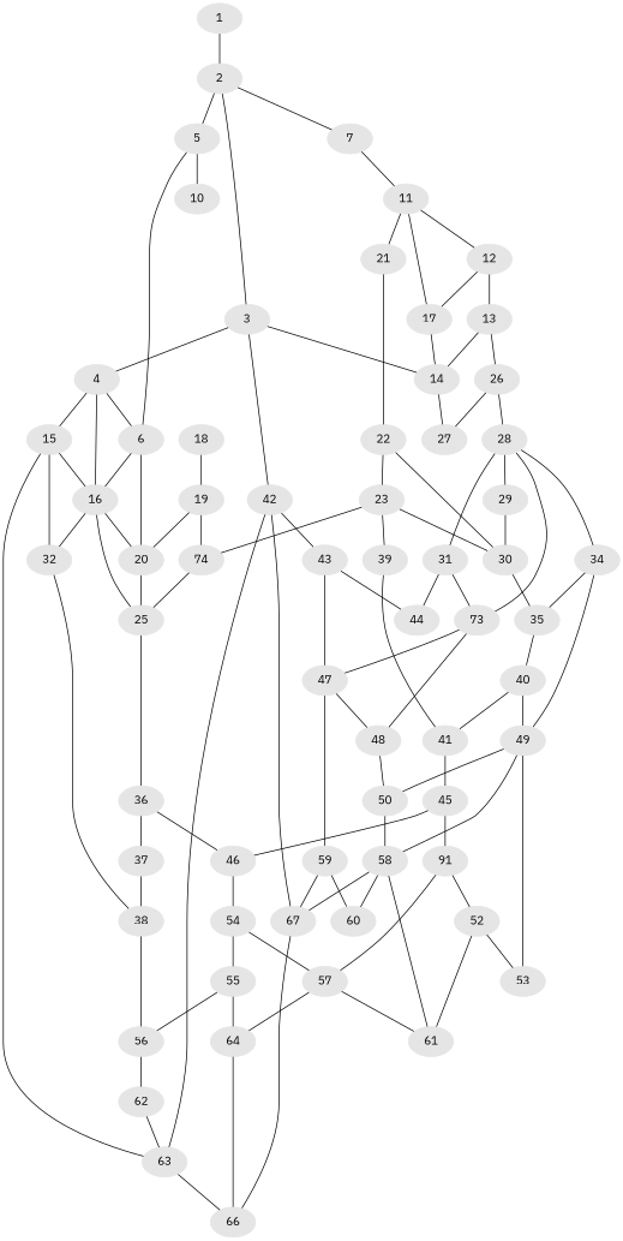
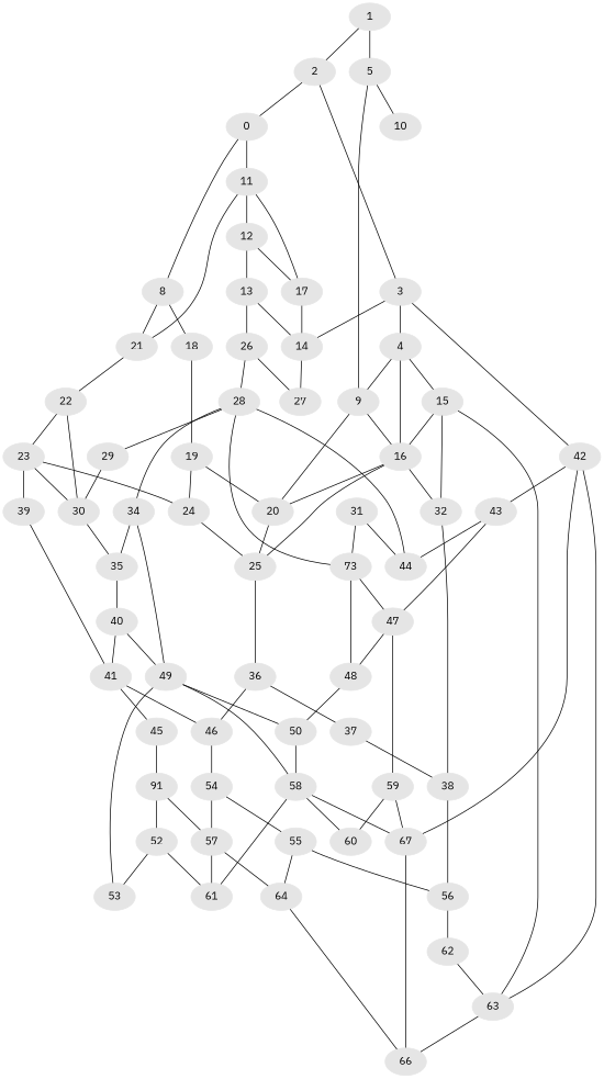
  graph {
    fontname="IBM Plex Sans"
    node [color=gray90 fontname="IBM Plex Sans" style=filled]
    edge [fontname="IBM Plex Sans" weight=1.0]
    1
    2
    5
    3
-   7
-   6
+   7 [label=0]
+   6 [label=9]
    10
    4
    14
    42
+   8
    11
    15
    16
    27
    63
    43
    n18 [label=67]
    20
    32
    25
    18
    21
    12
    17
    19
    22
    13
    26
    28
    38
    66
    36
-   24 [label=74]
+   24
    23
    30
    39
    35
    41
    37
    46
    31
    29
    n44 [label=73]
    34
    44
    47
    48
    49
    40
    56
    59
    50
    53
    58
    54
    62
    45
    n59 [label=91]
    52
    57
    55
    60
    61
    64
    1 -- 2
-   2 -- 5 [weight=2.0]
+   1 -- 5 [weight=2.0]
    2 -- 3
    2 -- 7
    5 -- 6 [weight=2.0]
    5 -- 10 [weight=2.0]
    3 -- 4
    3 -- 14
    3 -- 42
+   7 -- 8
    7 -- 11
    6 -- 16
    6 -- 20
    4 -- 6
    4 -- 15
    4 -- 16
    14 -- 27
    42 -- 63
    42 -- 43
    42 -- n18
+   8 -- 18
+   8 -- 21
    11 -- 21
    11 -- 12
    11 -- 17
    15 -- 16
    15 -- 63
    15 -- 32
    16 -- 20
    16 -- 32
    16 -- 25
    63 -- 66
    43 -- 44
    43 -- 47
    n18 -- 66
    20 -- 25
    32 -- 38
    25 -- 36
    18 -- 19
    21 -- 22
    12 -- 17
    12 -- 13 [weight=4.0]
    17 -- 14
    19 -- 20
    19 -- 24
    22 -- 23
    22 -- 30
    13 -- 14
    13 -- 26
    26 -- 27
    26 -- 28 [weight=2.0]
-   28 -- 31
+   28 -- 44
    28 -- 29
    28 -- n44
    28 -- 34
    38 -- 56 [weight=2.0]
    36 -- 37
    36 -- 46
    24 -- 25 [weight=2.0]
    23 -- 24 [weight=2.0]
    23 -- 30
    23 -- 39 [weight=2.0]
    30 -- 35
    39 -- 41
    35 -- 40
    41 -- 45
    37 -- 38 [weight=2.0]
    46 -- 54
    31 -- n44 [weight=2.0]
    31 -- 44 [weight=2.0]
    29 -- 30 [weight=2.0]
    n44 -- 47
    n44 -- 48
    34 -- 35
    34 -- 49
    47 -- 48 [weight=2.0]
    47 -- 59 [weight=2.0]
    48 -- 50
    49 -- 50
    49 -- 53 [weight=2.0]
    49 -- 58
    40 -- 41
    40 -- 49
    56 -- 62 [weight=2.0]
    59 -- n18 [weight=2.0]
    59 -- 60 [weight=2.0]
    50 -- 58
    58 -- n18
    58 -- 60
    58 -- 61
    54 -- 57 [weight=2.0]
    54 -- 55 [weight=2.0]
    62 -- 63
-   45 -- 46
+   41 -- 46
    45 -- n59
    n59 -- 52
    n59 -- 57
    52 -- 53
    52 -- 61
    57 -- 61
    57 -- 64 [weight=2.0]
    55 -- 56 [weight=2.0]
    55 -- 64
    64 -- 66
  }
